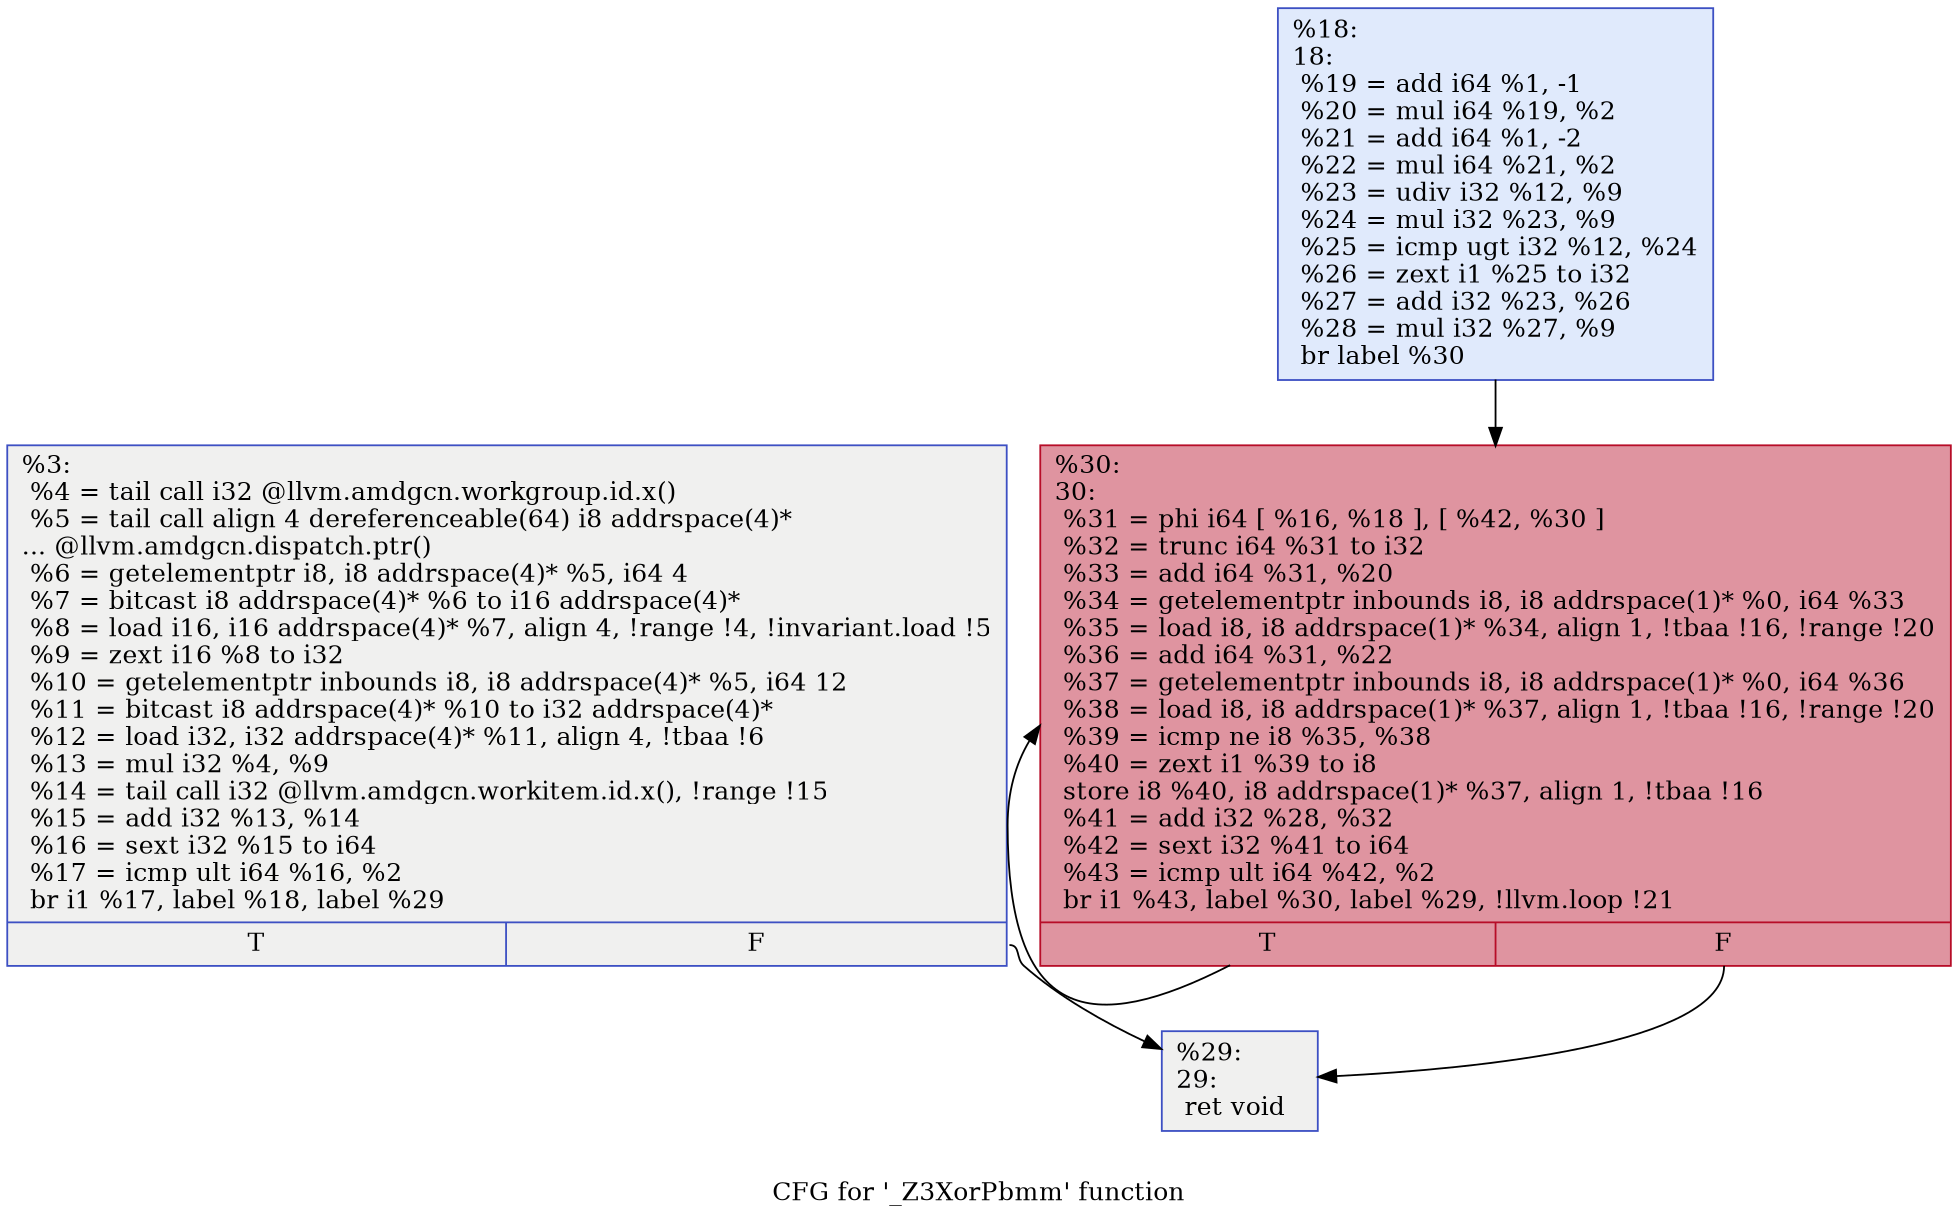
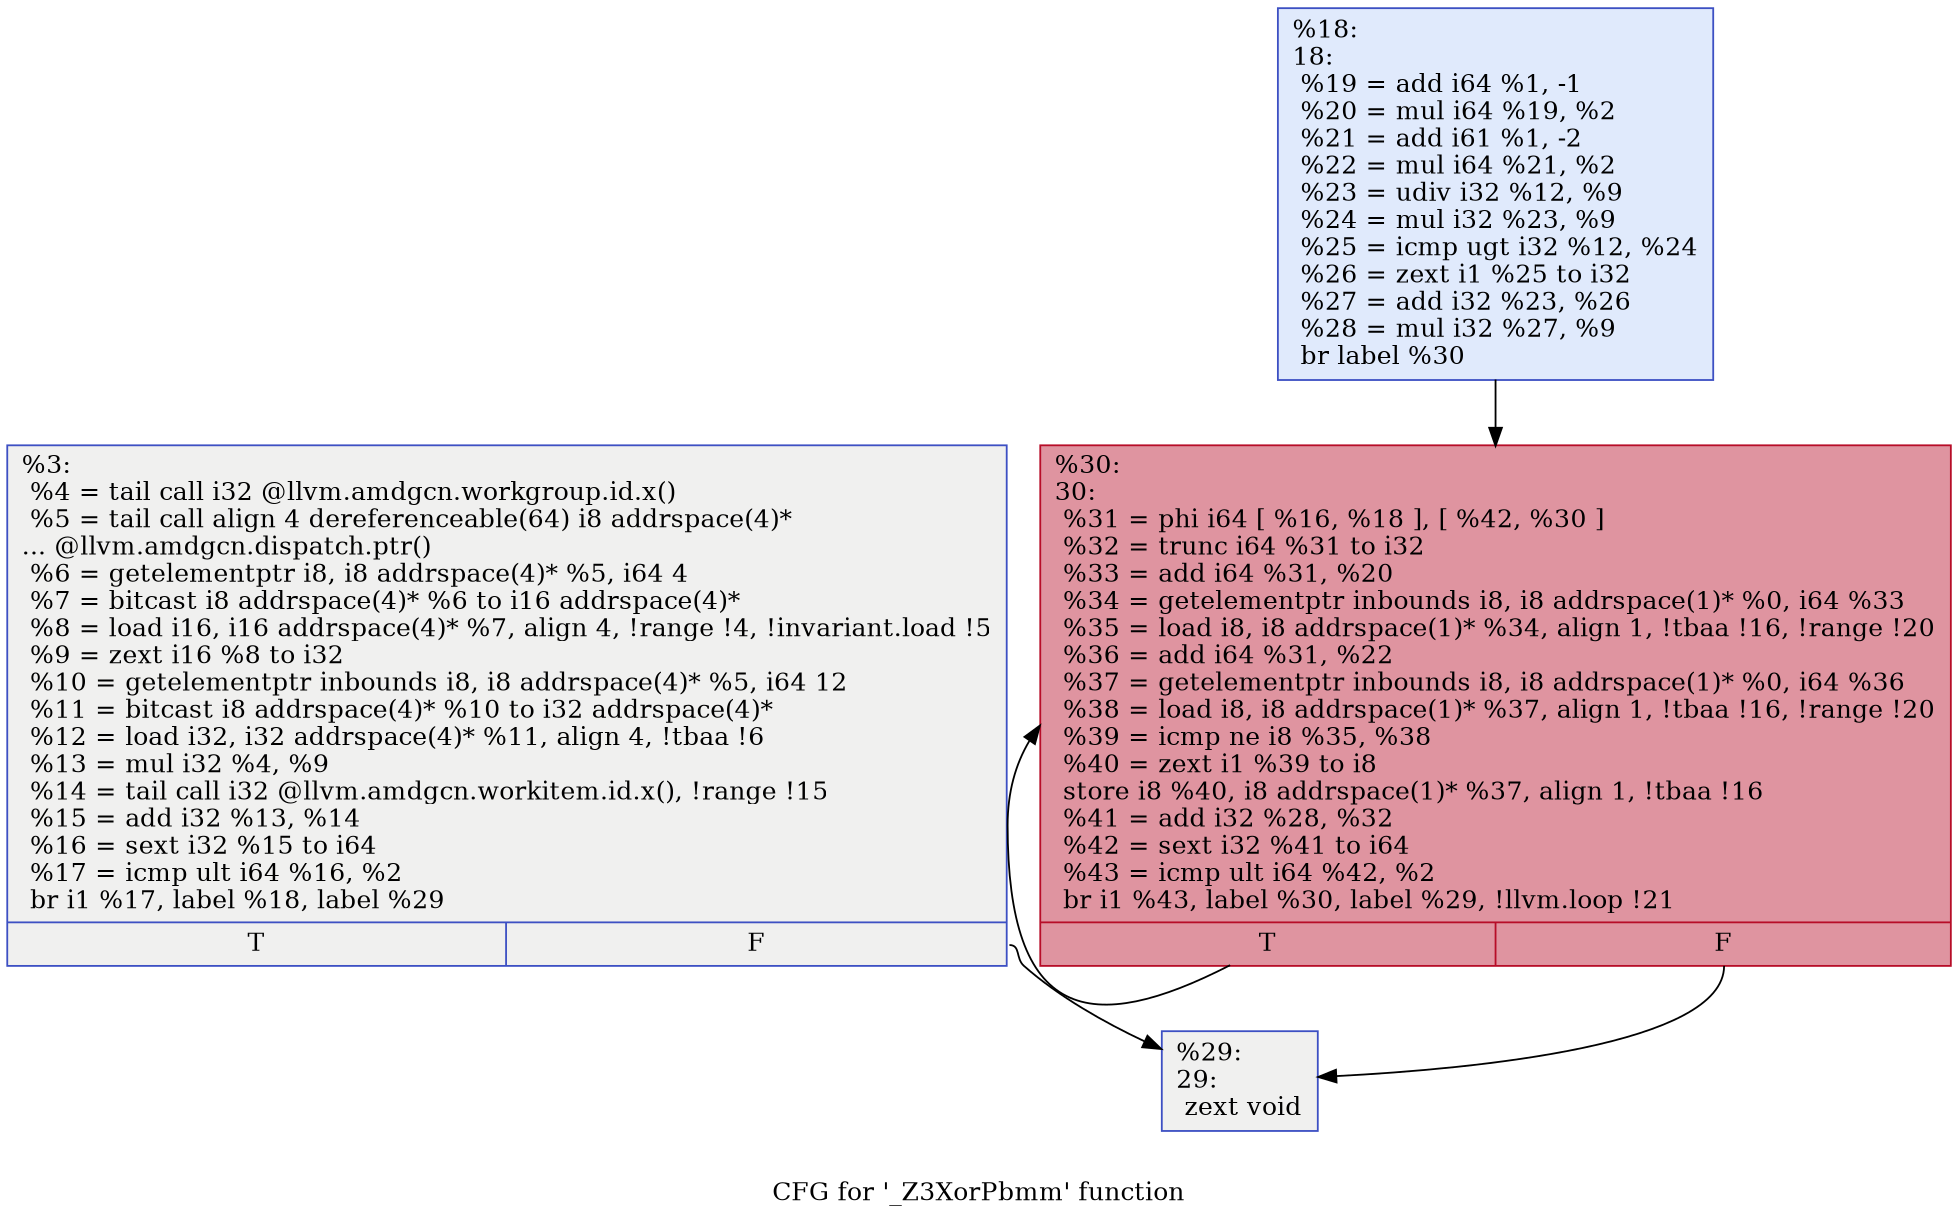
  digraph {
    label="CFG for '_Z3XorPbmm' function"
    node [color="#3d50c3ff" fillcolor="#dedcdb70" shape=record style=filled]
    edge [tailport=s1]
    n1 [label="{%3:\l  %4 = tail call i32 @llvm.amdgcn.workgroup.id.x()\l  %5 = tail call align 4 dereferenceable(64) i8 addrspace(4)*\l... @llvm.amdgcn.dispatch.ptr()\l  %6 = getelementptr i8, i8 addrspace(4)* %5, i64 4\l  %7 = bitcast i8 addrspace(4)* %6 to i16 addrspace(4)*\l  %8 = load i16, i16 addrspace(4)* %7, align 4, !range !4, !invariant.load !5\l  %9 = zext i16 %8 to i32\l  %10 = getelementptr inbounds i8, i8 addrspace(4)* %5, i64 12\l  %11 = bitcast i8 addrspace(4)* %10 to i32 addrspace(4)*\l  %12 = load i32, i32 addrspace(4)* %11, align 4, !tbaa !6\l  %13 = mul i32 %4, %9\l  %14 = tail call i32 @llvm.amdgcn.workitem.id.x(), !range !15\l  %15 = add i32 %13, %14\l  %16 = sext i32 %15 to i64\l  %17 = icmp ult i64 %16, %2\l  br i1 %17, label %18, label %29\l|{<s0>T|<s1>F}}"]
-   n2 [label="{%29:\l29:                                               \l  ret void\l}"]
-   n3 [fillcolor="#b9d0f970" label="{%18:\l18:                                               \l  %19 = add i64 %1, -1\l  %20 = mul i64 %19, %2\l  %21 = add i64 %1, -2\l  %22 = mul i64 %21, %2\l  %23 = udiv i32 %12, %9\l  %24 = mul i32 %23, %9\l  %25 = icmp ugt i32 %12, %24\l  %26 = zext i1 %25 to i32\l  %27 = add i32 %23, %26\l  %28 = mul i32 %27, %9\l  br label %30\l}"]
+   n2 [label="{%29:\l29:                                               \l  zext void\l}"]
+   n3 [fillcolor="#b9d0f970" label="{%18:\l18:                                               \l  %19 = add i64 %1, -1\l  %20 = mul i64 %19, %2\l  %21 = add i61 %1, -2\l  %22 = mul i64 %21, %2\l  %23 = udiv i32 %12, %9\l  %24 = mul i32 %23, %9\l  %25 = icmp ugt i32 %12, %24\l  %26 = zext i1 %25 to i32\l  %27 = add i32 %23, %26\l  %28 = mul i32 %27, %9\l  br label %30\l}"]
    n4 [color="#b70d28ff" fillcolor="#b70d2870" label="{%30:\l30:                                               \l  %31 = phi i64 [ %16, %18 ], [ %42, %30 ]\l  %32 = trunc i64 %31 to i32\l  %33 = add i64 %31, %20\l  %34 = getelementptr inbounds i8, i8 addrspace(1)* %0, i64 %33\l  %35 = load i8, i8 addrspace(1)* %34, align 1, !tbaa !16, !range !20\l  %36 = add i64 %31, %22\l  %37 = getelementptr inbounds i8, i8 addrspace(1)* %0, i64 %36\l  %38 = load i8, i8 addrspace(1)* %37, align 1, !tbaa !16, !range !20\l  %39 = icmp ne i8 %35, %38\l  %40 = zext i1 %39 to i8\l  store i8 %40, i8 addrspace(1)* %37, align 1, !tbaa !16\l  %41 = add i32 %28, %32\l  %42 = sext i32 %41 to i64\l  %43 = icmp ult i64 %42, %2\l  br i1 %43, label %30, label %29, !llvm.loop !21\l|{<s0>T|<s1>F}}"]
    n1 -> n2
    n3 -> n4 [tailport=s0]
    n4 -> n2
    n4 -> n4 [tailport=s0]
  }
